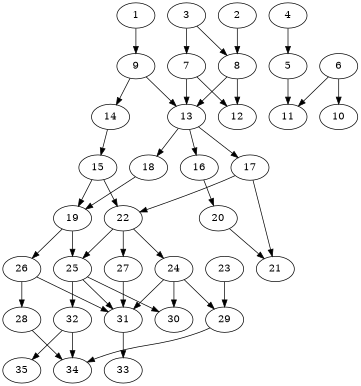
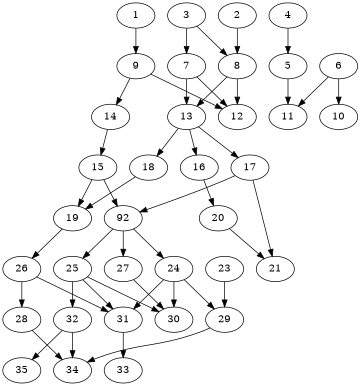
  digraph {
    node [alpha=0.06]
    1 [alpha=0.07 expect_size=12471296]
    9 [alpha=0.03 expect_size=44570624]
    12 [alpha=0.18 expect_size=9180160]
    14 [alpha=0.08 expect_size=21392384]
    15 [alpha=0.20 expect_size=39973888]
    2 [alpha=0.07 expect_size=19119104]
    8 [alpha=0.01 expect_size=15371264]
    13 [alpha=0.01 expect_size=25968640]
    16 [expect_size=40291328]
    17 [alpha=0.18 expect_size=27829248]
    18 [alpha=0.02 expect_size=20409344]
    3 [alpha=0.18 expect_size=25270272]
    7 [alpha=0.17 expect_size=44997632]
    4 [alpha=0.08 expect_size=10249216]
    5 [alpha=0.00 expect_size=7567360]
    11 [alpha=0.11 expect_size=38969344]
    6 [alpha=0.15 expect_size=7074816]
    10 [alpha=0.14 expect_size=51420160]
    20 [alpha=0.14 expect_size=30812160]
-   22 [alpha=0.14 expect_size=41678848]
+   22 [alpha=0.14 expect_size=41678848 label=92]
    21 [alpha=0.11 expect_size=16817152]
    19 [alpha=0.19 expect_size=22616064]
    25 [alpha=0.15 expect_size=10842112]
    24 [alpha=0.00 expect_size=39154688]
    27 [alpha=0.04 expect_size=25927680]
    26 [alpha=0.11 expect_size=10725376]
    30 [alpha=0.07 expect_size=22832128]
    31 [alpha=0.15 expect_size=7649280]
    32 [alpha=0.04 expect_size=33763328]
    28 [alpha=0.01 expect_size=20057088]
    29 [alpha=0.14 expect_size=24895488]
    23 [expect_size=37660672]
    33 [alpha=0.02 expect_size=20677632]
    34 [expect_size=35606528]
    35 [expect_size=36369408]
    1 -> 9
-   9 -> 13
+   9 -> 12
    9 -> 14
    14 -> 15
    15 -> 22
    15 -> 19
    2 -> 8
    8 -> 12
    8 -> 13
    13 -> 16
    13 -> 17
    13 -> 18
    16 -> 20
    17 -> 22
    17 -> 21
    18 -> 19
    3 -> 8
    3 -> 7
    7 -> 12
    7 -> 13
    4 -> 5
    5 -> 11
    6 -> 11
    6 -> 10
    20 -> 21
    22 -> 25
    22 -> 24
    22 -> 27
-   19 -> 25
    19 -> 26
    25 -> 30
    25 -> 31
    25 -> 32
    24 -> 30
    24 -> 31
    24 -> 29
-   27 -> 31
+   27 -> 30
    26 -> 31
    26 -> 28
    31 -> 33
    32 -> 34
    32 -> 35
    28 -> 34
    29 -> 34
    23 -> 29
  }
